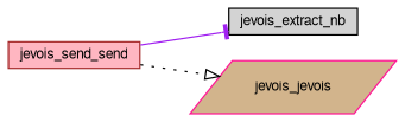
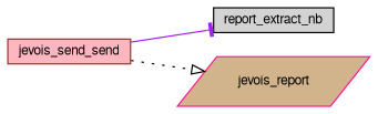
  digraph {
    rankdir=LR
    node [fontname=FreeSans fontsize=10 shape=box style=filled]
    edge [fontname=FreeSans fontsize=10 labelfontname=FreeSans labelfontsize=10]
    n1 [color=brown fillcolor=lightpink fontcolor=black height=0.2 label=jevois_send_send width=0.4]
-   n2 [color=black fillcolor=lightgrey height=0.2 label=jevois_extract_nb width=0.4]
-   n3 [color=deeppink fillcolor=tan height=0.2 label=jevois_jevois shape=parallelogram width=0.4]
+   n2 [color=black fillcolor=lightgrey height=0.2 label=report_extract_nb width=0.4]
+   n3 [color=deeppink fillcolor=tan height=0.2 label=jevois_report shape=parallelogram width=0.4]
    n1 -> n2 [arrowhead=tee color=purple style=solid]
    n1 -> n3 [arrowhead=onormal color=black style=dotted]
  }
